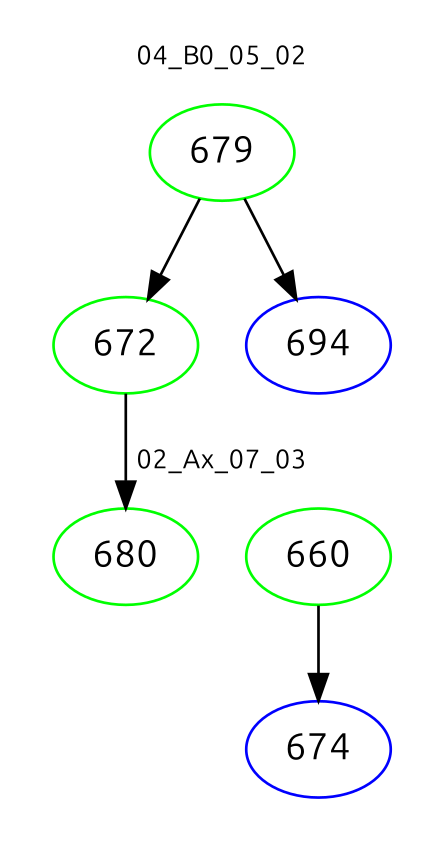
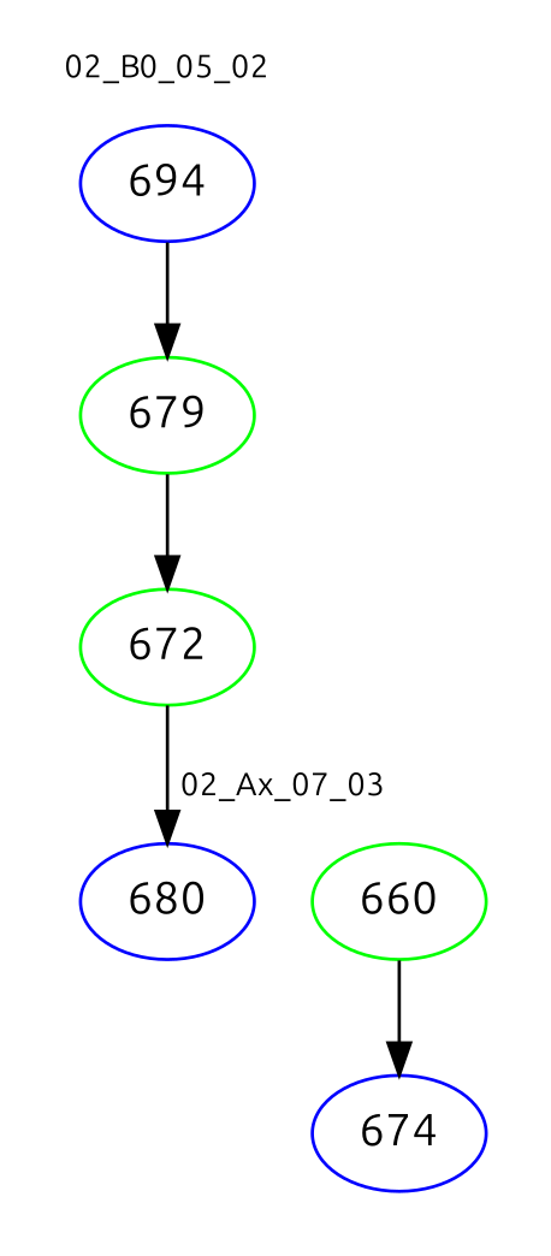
  digraph {
    fontname=Ubuntu
    node [color=green fontname=Ubuntu]
    edge [color=black fontname=Ubuntu]
    n1 [label=660]
    n2 [color=blue label=674]
-   n3 [label=680]
+   n3 [color=blue label=680]
    n4 [label=679]
    n5 [label=672]
    n6 [color=blue label=694]
    subgraph cluster_1 {
      color=white
      fontsize=10
      label="02_Ax_07_03"
      n1
      n2
      n3
    }
    subgraph cluster_2 {
      color=white
      fontsize=10
-     label="04_B0_05_02"
+     label="02_B0_05_02"
      n4
      n5
      n6
    }
    n1 -> n2
    n4 -> n5
-   n4 -> n6
+   n6 -> n4
    n5 -> n3
  }
